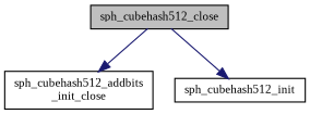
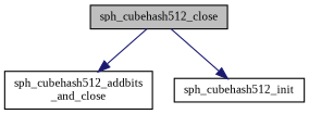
  digraph {
    fontname="Liberation Serif"
    rankdir=TB
    node [color=black fillcolor=white fontname="Liberation Serif" fontsize=10 shape=record style=filled]
    edge [color=midnightblue fontname="Liberation Serif" fontsize=10 labelfontname=Helvetica labelfontsize=10 style=solid]
    n1 [fillcolor=grey75 fontcolor=black height=0.2 label=sph_cubehash512_close width=0.4]
-   n2 [height=0.2 label="sph_cubehash512_addbits\l_init_close" width=0.4]
+   n2 [height=0.2 label="sph_cubehash512_addbits\l_and_close" width=0.4]
    n3 [height=0.2 label=sph_cubehash512_init width=0.4]
    n1 -> n2
    n1 -> n3
  }
